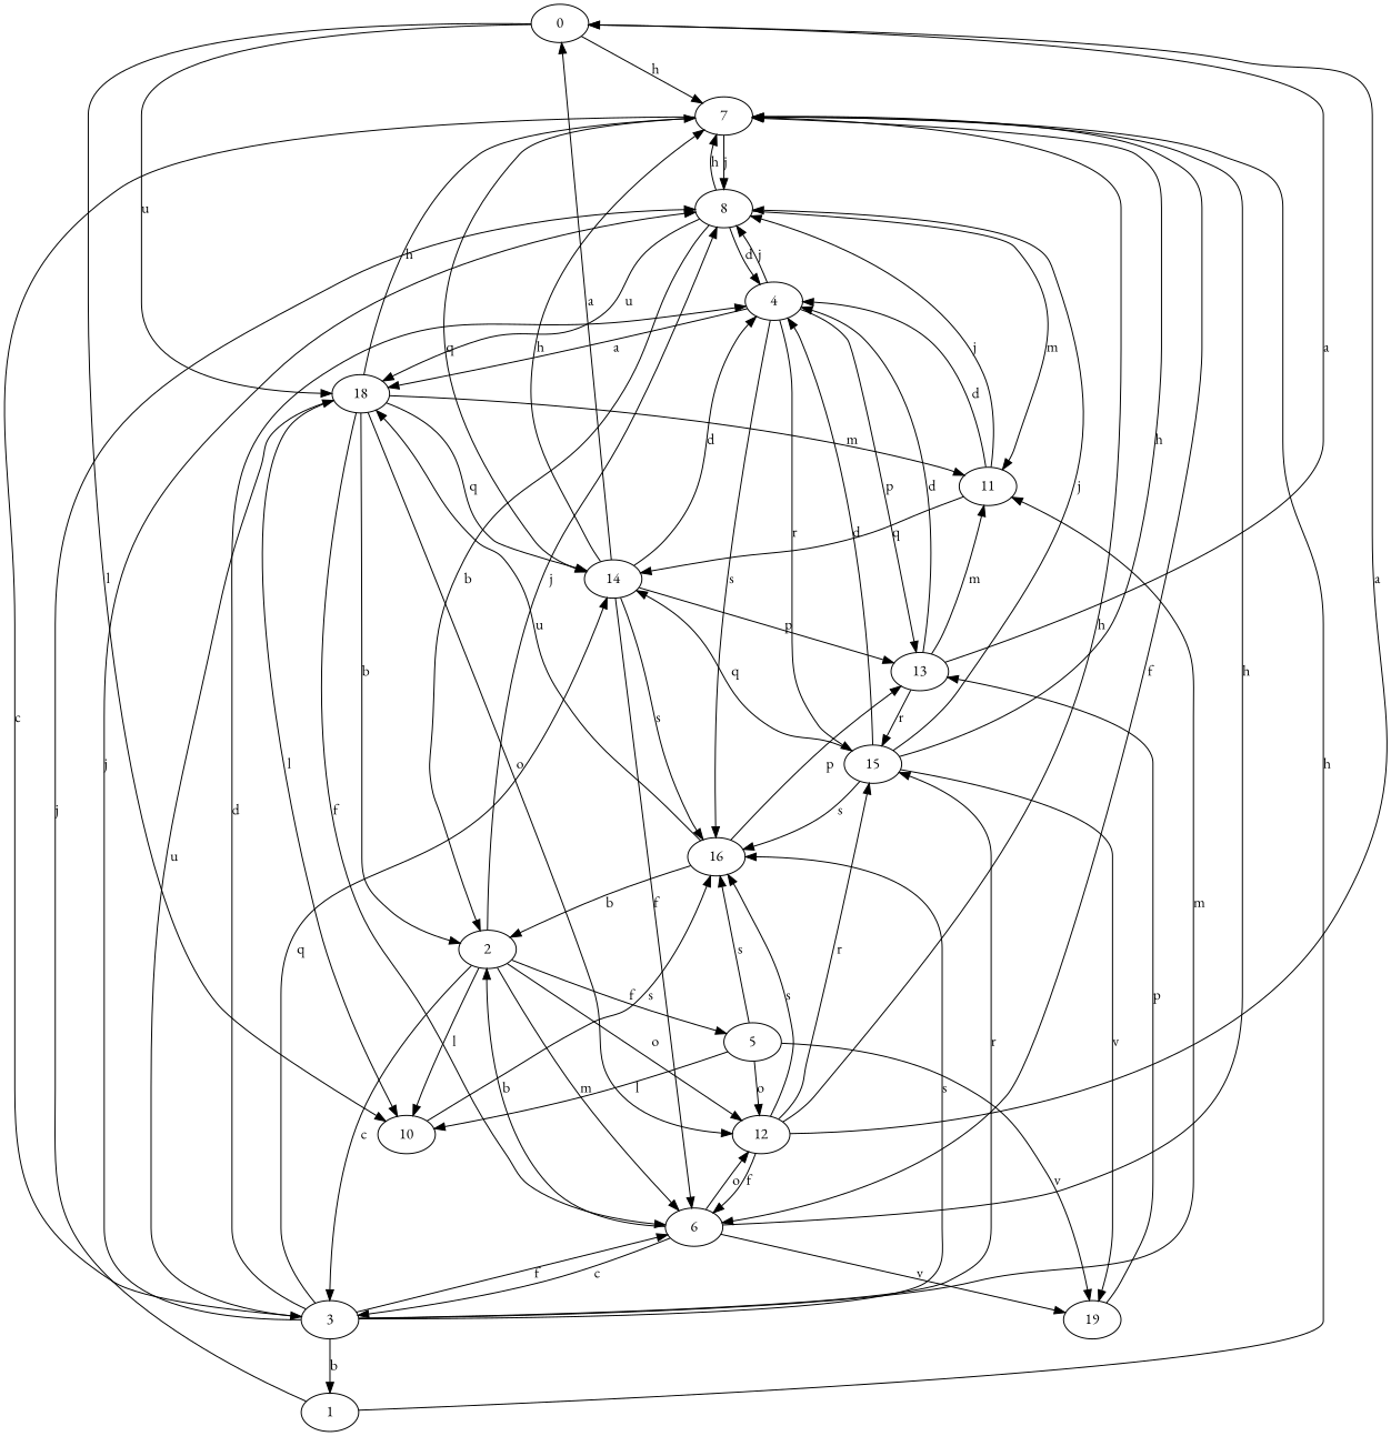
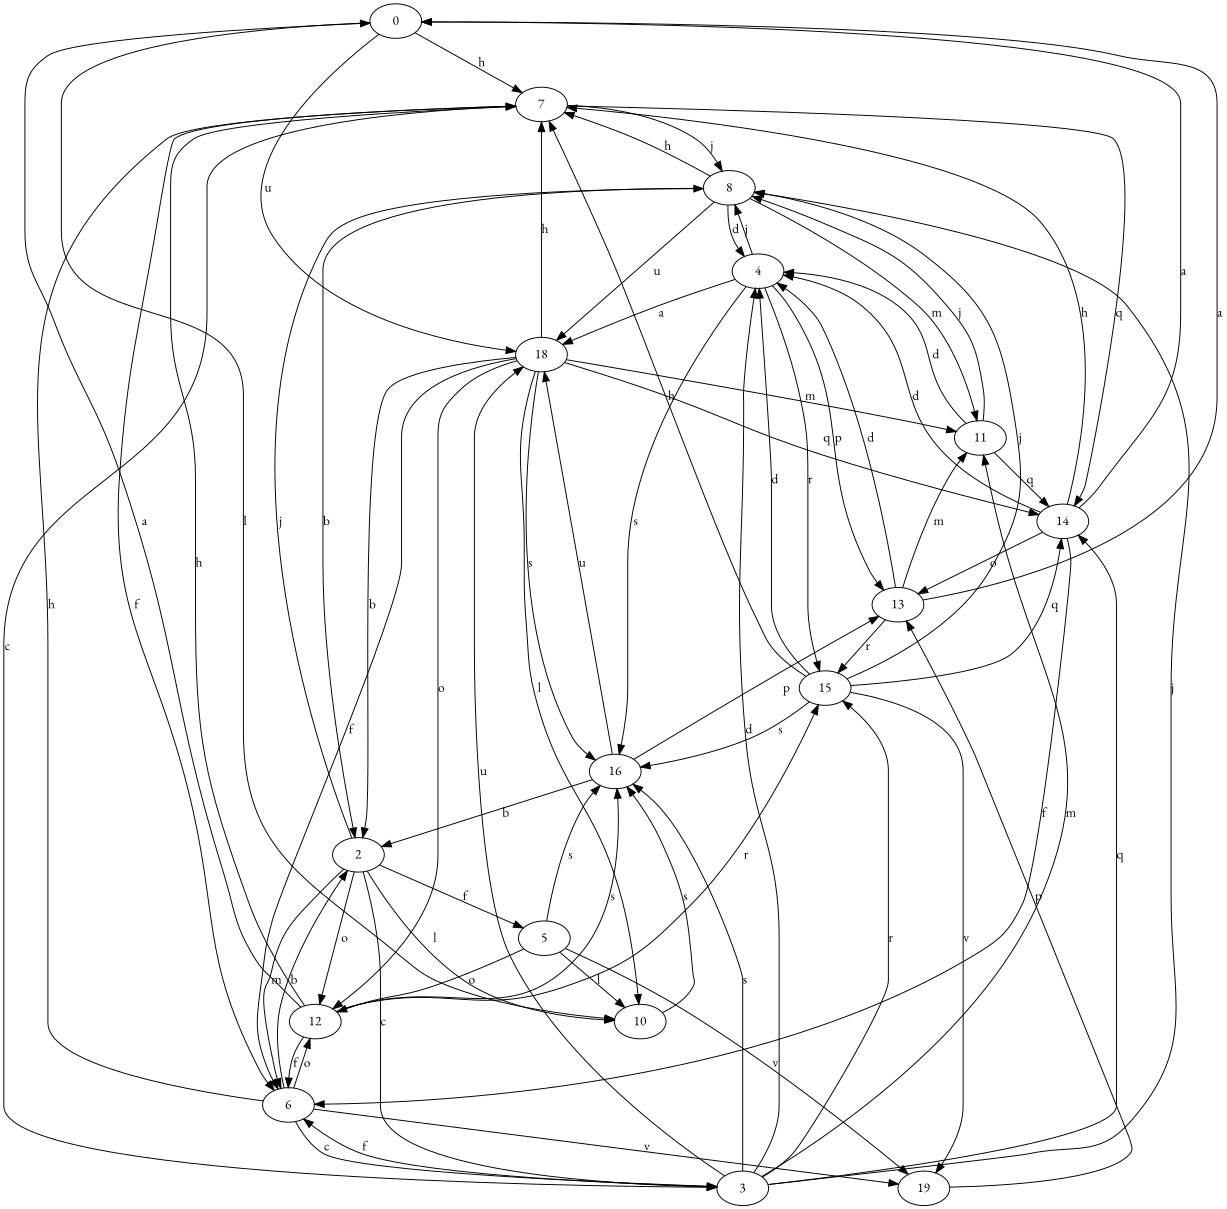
  strict digraph {
    fontname="EB Garamond"
    node [fontname="EB Garamond"]
    edge [fontname="EB Garamond"]
    0
    7
    10
    18
    8
    3
    6
    14
    16
    2
    12
    11
-   1
    4
    5
    15
    19
    13
    0 -> 7 [label=h]
    0 -> 10 [label=l]
    0 -> 18 [label=u]
    7 -> 8 [label=j]
    7 -> 3 [label=c]
    7 -> 6 [label=f]
    7 -> 14 [label=q]
    10 -> 16 [label=s]
    18 -> 7 [label=h]
    18 -> 10 [label=l]
    18 -> 6 [label=f]
    18 -> 14 [label=q]
-   14 -> 16 [label=s]
+   18 -> 16 [label=s]
    18 -> 2 [label=b]
    18 -> 12 [label=o]
    18 -> 11 [label=m]
    8 -> 7 [label=h]
    8 -> 18 [label=u]
    8 -> 2 [label=b]
    8 -> 11 [label=m]
    8 -> 4 [label=d]
    3 -> 18 [label=u]
    3 -> 8 [label=j]
    3 -> 6 [label=f]
    3 -> 14 [label=q]
    3 -> 16 [label=s]
    3 -> 11 [label=m]
-   3 -> 1 [label=b]
    3 -> 4 [label=d]
    3 -> 15 [label=r]
    6 -> 7 [label=h]
    6 -> 3 [label=c]
    6 -> 2 [label=b]
    6 -> 12 [label=o]
    6 -> 19 [label=v]
    14 -> 0 [label=a]
    14 -> 7 [label=h]
    14 -> 6 [label=f]
    14 -> 4 [label=d]
-   14 -> 13 [label=p]
+   14 -> 13 [label=o]
    16 -> 18 [label=u]
    16 -> 2 [label=b]
    16 -> 13 [label=p]
    2 -> 10 [label=l]
    2 -> 8 [label=j]
    2 -> 3 [label=c]
    2 -> 6 [label=m]
    2 -> 12 [label=o]
    2 -> 5 [label=f]
    12 -> 0 [label=a]
    12 -> 7 [label=h]
    12 -> 6 [label=f]
    12 -> 16 [label=s]
    12 -> 15 [label=r]
    11 -> 8 [label=j]
    11 -> 14 [label=q]
    11 -> 4 [label=d]
-   1 -> 7 [label=h]
-   1 -> 8 [label=j]
    4 -> 18 [label=a]
    4 -> 8 [label=j]
    4 -> 16 [label=s]
    4 -> 15 [label=r]
    4 -> 13 [label=p]
    5 -> 10 [label=l]
    5 -> 16 [label=s]
    5 -> 12 [label=o]
    5 -> 19 [label=v]
    15 -> 7 [label=h]
    15 -> 8 [label=j]
    15 -> 14 [label=q]
    15 -> 16 [label=s]
    15 -> 4 [label=d]
    15 -> 19 [label=v]
    19 -> 13 [label=p]
    13 -> 0 [label=a]
    13 -> 11 [label=m]
    13 -> 4 [label=d]
    13 -> 15 [label=r]
  }
